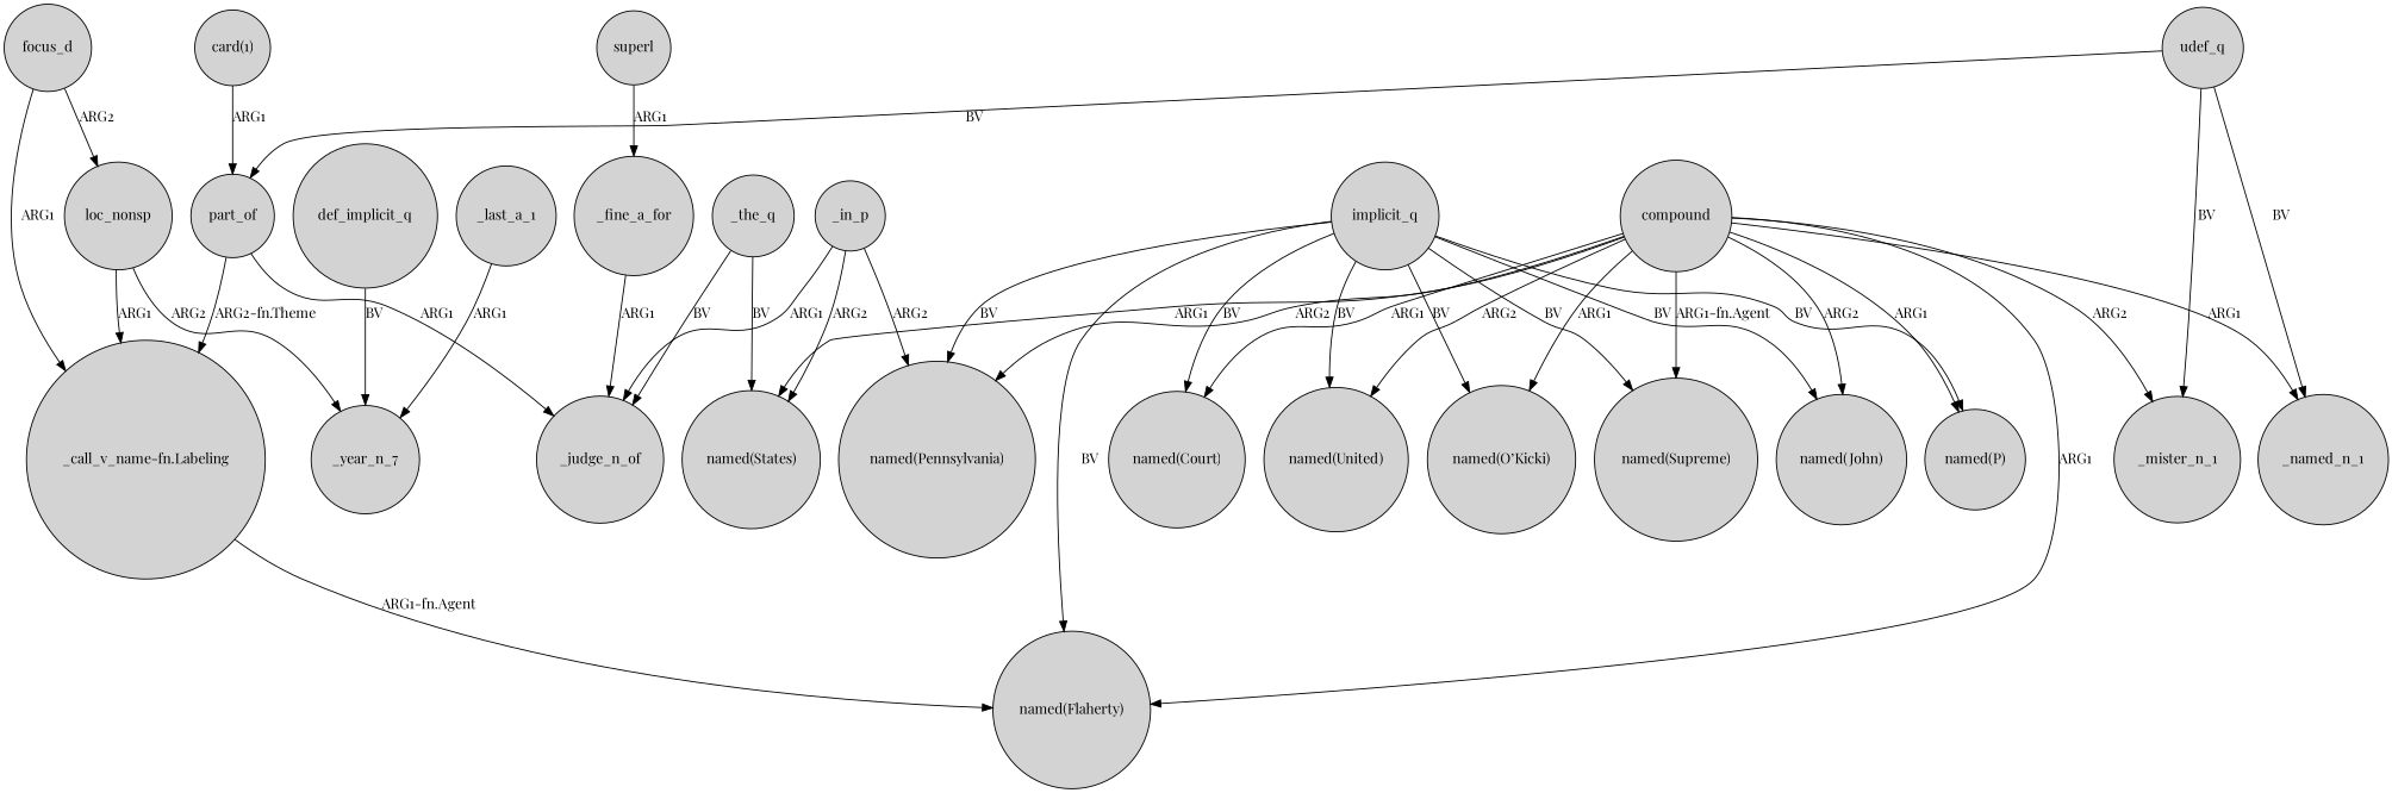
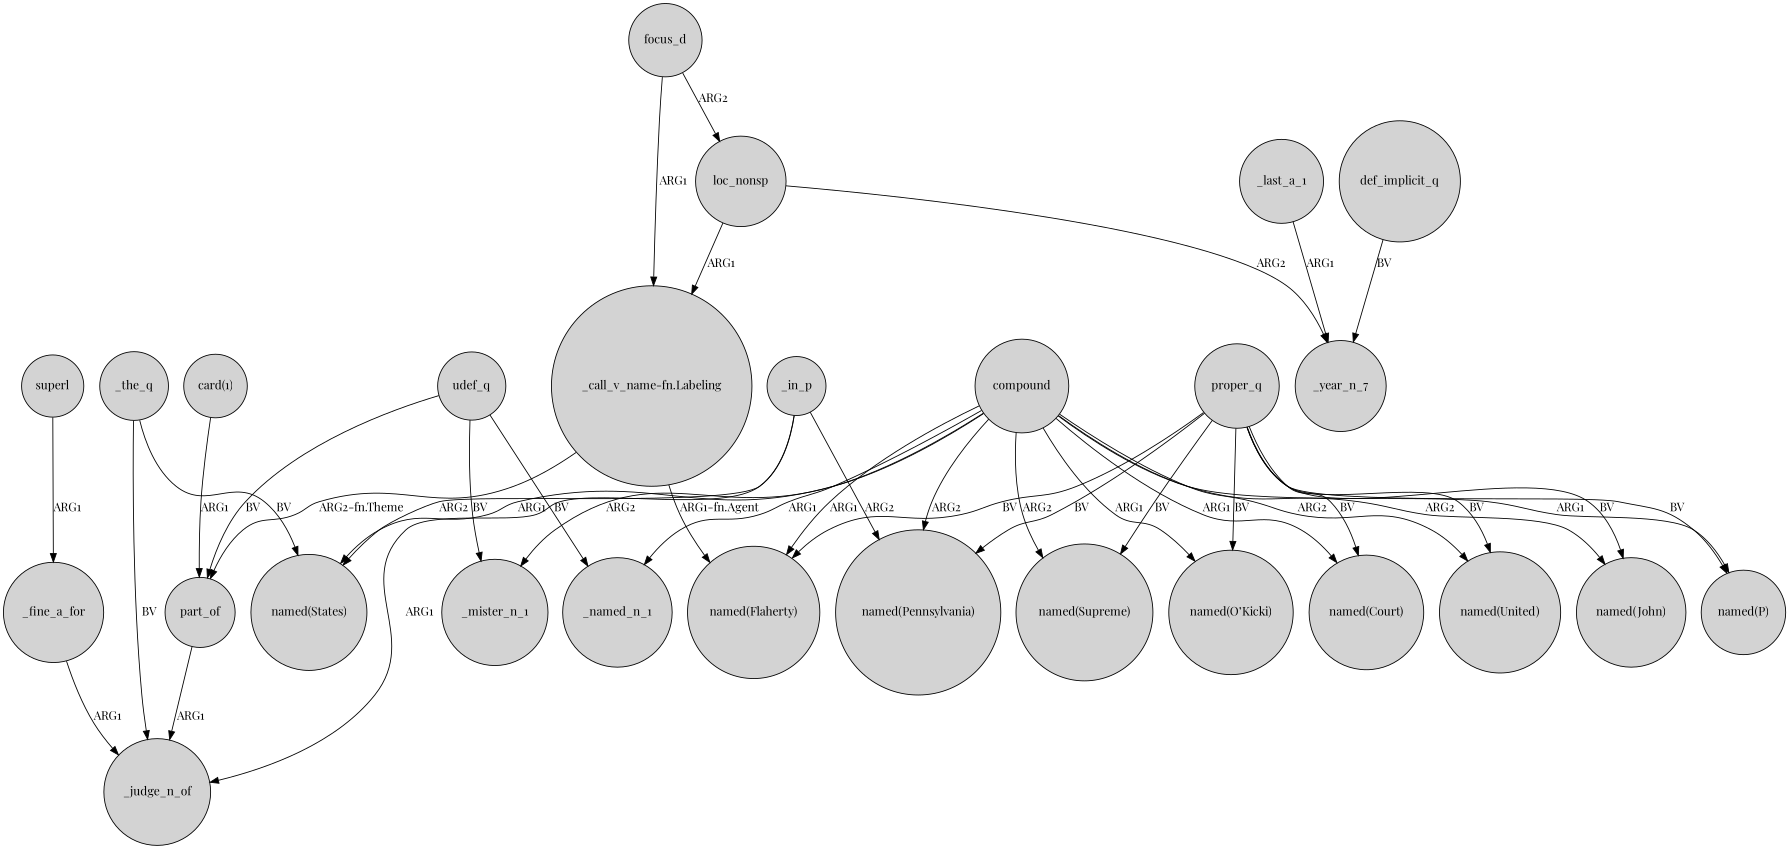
  digraph {
    fontname="Playfair Display"
    node [fontname="Playfair Display" shape=circle style=filled]
    edge [fontname="Playfair Display"]
    compound
    "named(John)"
    "named(O’Kicki)"
    "named(Flaherty)"
    _mister_n_1
    n6 [label=_named_n_1]
    "named(States)"
    "named(Pennsylvania)"
    "named(Supreme)"
    "named(United)"
    "named(P)"
    "named(Court)"
    focus_d
    loc_nonsp
    "_call_v_name-fn.Labeling"
    n16 [label=_year_n_7]
    part_of
    udef_q
    _judge_n_of
    def_implicit_q
    _fine_a_for
-   proper_q [label=implicit_q]
+   proper_q
    _the_q
    _in_p
    _last_a_1
    "card(1)"
    superl
    compound -> "named(John)" [label=ARG2]
    compound -> "named(O’Kicki)" [label=ARG1]
    compound -> "named(Flaherty)" [label=ARG1]
    compound -> _mister_n_1 [label=ARG2]
    compound -> n6 [label=ARG1]
    compound -> "named(States)" [label=ARG1]
    compound -> "named(Pennsylvania)" [label=ARG2]
-   compound -> "named(Supreme)" [label="ARG1-fn.Agent"]
+   compound -> "named(Supreme)" [label=ARG2]
    compound -> "named(United)" [label=ARG2]
    compound -> "named(P)" [label=ARG1]
    compound -> "named(Court)" [label=ARG1]
    focus_d -> loc_nonsp [label=ARG2]
    focus_d -> "_call_v_name-fn.Labeling" [label=ARG1]
    loc_nonsp -> "_call_v_name-fn.Labeling" [label=ARG1]
    loc_nonsp -> n16 [label=ARG2]
    "_call_v_name-fn.Labeling" -> "named(Flaherty)" [label="ARG1-fn.Agent"]
-   part_of -> "_call_v_name-fn.Labeling" [label="ARG2-fn.Theme"]
+   "_call_v_name-fn.Labeling" -> part_of [label="ARG2-fn.Theme"]
    part_of -> _judge_n_of [label=ARG1]
    udef_q -> _mister_n_1 [label=BV]
    udef_q -> n6 [label=BV]
    udef_q -> part_of [label=BV]
    def_implicit_q -> n16 [label=BV]
    _fine_a_for -> _judge_n_of [label=ARG1]
    proper_q -> "named(John)" [label=BV]
    proper_q -> "named(O’Kicki)" [label=BV]
    proper_q -> "named(Flaherty)" [label=BV]
    proper_q -> "named(Pennsylvania)" [label=BV]
    proper_q -> "named(Supreme)" [label=BV]
    proper_q -> "named(United)" [label=BV]
    proper_q -> "named(P)" [label=BV]
    proper_q -> "named(Court)" [label=BV]
    _the_q -> "named(States)" [label=BV]
    _the_q -> _judge_n_of [label=BV]
    _in_p -> "named(States)" [label=ARG2]
    _in_p -> "named(Pennsylvania)" [label=ARG2]
    _in_p -> _judge_n_of [label=ARG1]
    _last_a_1 -> n16 [label=ARG1]
    "card(1)" -> part_of [label=ARG1]
    superl -> _fine_a_for [label=ARG1]
  }
